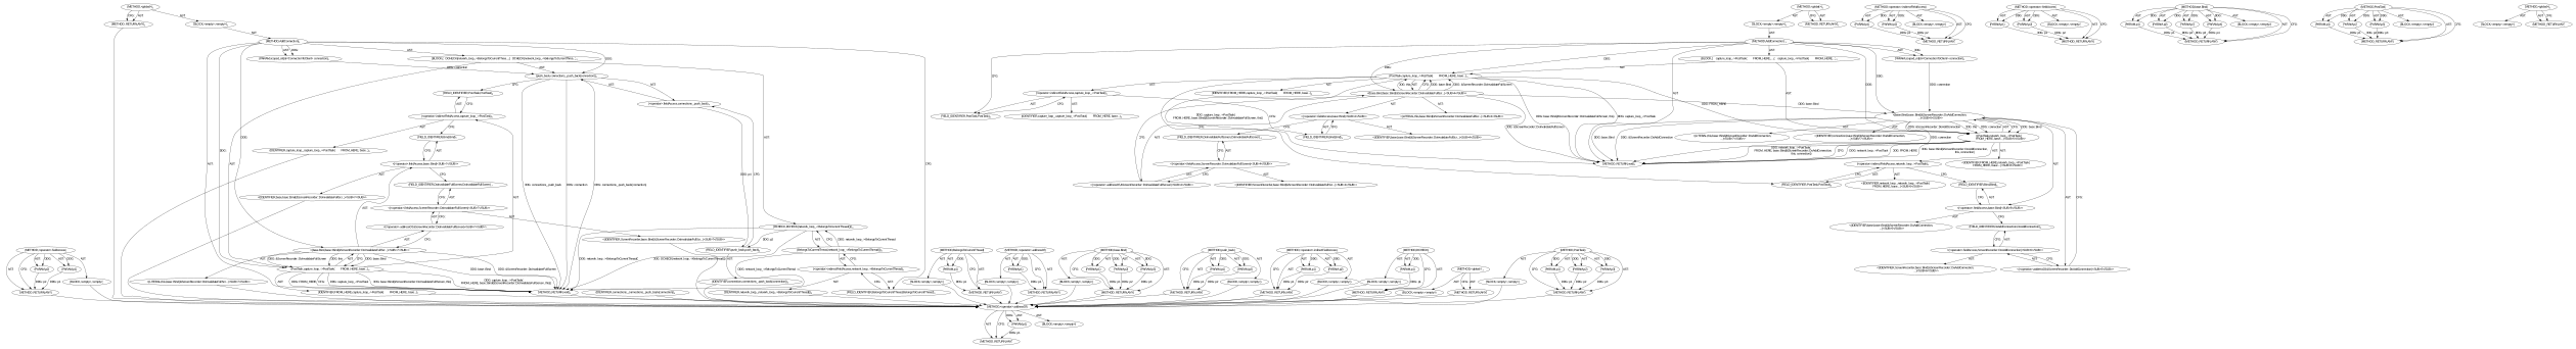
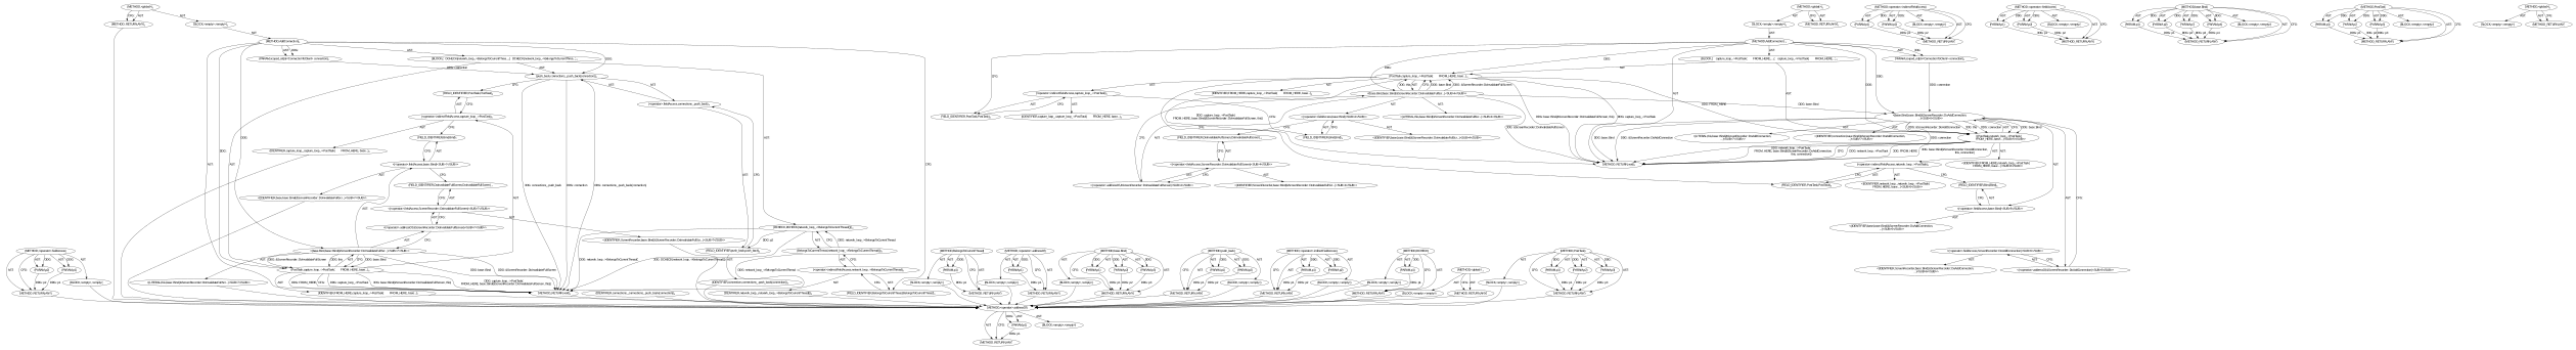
  digraph {
    fontname="Liberation Sans"
    node [fontname="Liberation Sans"]
    edge [fontname="Liberation Sans"]
    n1 [label=<(METHOD,&lt;operator&gt;.addressOf)>]
    n2 [label=<(PARAM,p1)>]
    n3 [label=<(BLOCK,&lt;empty&gt;,&lt;empty&gt;)>]
    n4 [label=<(METHOD_RETURN,ANY)>]
    n5 [label=<(METHOD,&lt;global&gt;)<SUB>1</SUB>>]
    n6 [label=<(BLOCK,&lt;empty&gt;,&lt;empty&gt;)<SUB>1</SUB>>]
    n7 [label=<(METHOD_RETURN,ANY)<SUB>1</SUB>>]
    n8 [label=<(METHOD,AddConnection)<SUB>1</SUB>>]
    n9 [label=<(PARAM,scoped_refptr&lt;ConnectionToClient&gt; connection)<SUB>2</SUB>>]
    n10 [label=<(BLOCK,{    capture_loop_-&gt;PostTask(        FROM_HERE,...,{    capture_loop_-&gt;PostTask(        FROM_HERE,...)<SUB>2</SUB>>]
    n11 [label=<(PostTask,capture_loop_-&gt;PostTask(        FROM_HERE, base...)<SUB>3</SUB>>]
    n12 [label=<(FIELD_IDENTIFIER,PostTask,PostTask)<SUB>3</SUB>>]
    n13 [label="<(base.Bind,base::Bind(&amp;ScreenRecorder::DoInvalidateFullScr...)<SUB>4</SUB>>"]
    n14 [label="<(PostTask,network_loop_-&gt;PostTask(\n      FROM_HERE, base:...)<SUB>5</SUB>>"]
    n15 [label="<(base.Bind,base::Bind(&amp;ScreenRecorder::DoAddConnection,\n  ...)<SUB>6</SUB>>"]
    n16 [label=<(METHOD_RETURN,void)<SUB>1</SUB>>]
    n17 [label=<(&lt;operator&gt;.indirectFieldAccess,capture_loop_-&gt;PostTask)<SUB>3</SUB>>]
    n18 [label=<(IDENTIFIER,FROM_HERE,capture_loop_-&gt;PostTask(        FROM_HERE, base...)<SUB>4</SUB>>]
    n19 [label=<(FIELD_IDENTIFIER,PostTask,PostTask)<SUB>5</SUB>>]
    n20 [label="<(&lt;operator&gt;.fieldAccess,base::Bind)<SUB>4</SUB>>"]
    n21 [label="<(&lt;operator&gt;.addressOf,&amp;ScreenRecorder::DoInvalidateFullScreen)<SUB>4</SUB>>"]
    n22 [label="<(LITERAL,this,base::Bind(&amp;ScreenRecorder::DoInvalidateFullScr...)<SUB>4</SUB>>"]
    n23 [label=<(&lt;operator&gt;.indirectFieldAccess,network_loop_-&gt;PostTask)<SUB>5</SUB>>]
    n24 [label="<(IDENTIFIER,FROM_HERE,network_loop_-&gt;PostTask(\n      FROM_HERE, base:...)<SUB>6</SUB>>"]
    n25 [label="<(&lt;operator&gt;.fieldAccess,base::Bind)<SUB>6</SUB>>"]
    n26 [label="<(&lt;operator&gt;.addressOf,&amp;ScreenRecorder::DoAddConnection)<SUB>6</SUB>>"]
    n27 [label="<(LITERAL,this,base::Bind(&amp;ScreenRecorder::DoAddConnection,\n  ...)<SUB>7</SUB>>"]
    n28 [label="<(IDENTIFIER,connection,base::Bind(&amp;ScreenRecorder::DoAddConnection,\n  ...)<SUB>7</SUB>>"]
    n29 [label=<(IDENTIFIER,capture_loop_,capture_loop_-&gt;PostTask(        FROM_HERE, base...)<SUB>3</SUB>>]
    n30 [label=<(FIELD_IDENTIFIER,Bind,Bind)<SUB>4</SUB>>]
    n31 [label="<(IDENTIFIER,base,base::Bind(&amp;ScreenRecorder::DoInvalidateFullScr...)<SUB>4</SUB>>"]
    n32 [label=<(FIELD_IDENTIFIER,DoInvalidateFullScreen,DoInvalidateFullScreen)<SUB>4</SUB>>]
    n33 [label="<(&lt;operator&gt;.fieldAccess,ScreenRecorder::DoInvalidateFullScreen)<SUB>4</SUB>>"]
    n34 [label="<(IDENTIFIER,ScreenRecorder,base::Bind(&amp;ScreenRecorder::DoInvalidateFullScr...)<SUB>4</SUB>>"]
    n35 [label="<(IDENTIFIER,network_loop_,network_loop_-&gt;PostTask(\n      FROM_HERE, base:...)<SUB>5</SUB>>"]
    n36 [label=<(FIELD_IDENTIFIER,Bind,Bind)<SUB>6</SUB>>]
    n37 [label="<(IDENTIFIER,base,base::Bind(&amp;ScreenRecorder::DoAddConnection,\n  ...)<SUB>6</SUB>>"]
-   n38 [label=<(FIELD_IDENTIFIER,DoAddConnection,DoAddConnection)<SUB>6</SUB>>]
    n39 [label="<(&lt;operator&gt;.fieldAccess,ScreenRecorder::DoAddConnection)<SUB>6</SUB>>"]
    n40 [label="<(IDENTIFIER,ScreenRecorder,base::Bind(&amp;ScreenRecorder::DoAddConnection,\n  ...)<SUB>6</SUB>>"]
    n41 [label=<(METHOD,&lt;operator&gt;.indirectFieldAccess)>]
    n42 [label=<(PARAM,p1)>]
    n43 [label=<(PARAM,p2)>]
    n44 [label=<(BLOCK,&lt;empty&gt;,&lt;empty&gt;)>]
    n45 [label=<(METHOD_RETURN,ANY)>]
    n46 [label=<(METHOD,&lt;operator&gt;.fieldAccess)>]
    n47 [label=<(PARAM,p1)>]
    n48 [label=<(PARAM,p2)>]
    n49 [label=<(BLOCK,&lt;empty&gt;,&lt;empty&gt;)>]
    n50 [label=<(METHOD_RETURN,ANY)>]
    n51 [label=<(METHOD,base.Bind)>]
    n52 [label=<(PARAM,p1)>]
    n53 [label=<(PARAM,p2)>]
    n54 [label=<(PARAM,p3)>]
    n55 [label=<(PARAM,p4)>]
    n56 [label=<(BLOCK,&lt;empty&gt;,&lt;empty&gt;)>]
    n57 [label=<(METHOD_RETURN,ANY)>]
    n58 [label=<(METHOD,PostTask)>]
    n59 [label=<(PARAM,p1)>]
    n60 [label=<(PARAM,p2)>]
    n61 [label=<(PARAM,p3)>]
    n62 [label=<(BLOCK,&lt;empty&gt;,&lt;empty&gt;)>]
    n63 [label=<(METHOD_RETURN,ANY)>]
    n64 [label=<(METHOD,&lt;global&gt;)<SUB>1</SUB>>]
    n65 [label=<(BLOCK,&lt;empty&gt;,&lt;empty&gt;)>]
    n66 [label=<(METHOD_RETURN,ANY)>]
    n67 [label=<(METHOD,&lt;operator&gt;.fieldAccess)>]
    n68 [label=<(PARAM,p1)>]
    n69 [label=<(PARAM,p2)>]
    n70 [label=<(BLOCK,&lt;empty&gt;,&lt;empty&gt;)>]
    n71 [label=<(METHOD_RETURN,ANY)>]
    n72 [label=<(METHOD,&lt;global&gt;)<SUB>1</SUB>>]
    n73 [label=<(BLOCK,&lt;empty&gt;,&lt;empty&gt;)<SUB>1</SUB>>]
    n74 [label=<(METHOD_RETURN,ANY)<SUB>1</SUB>>]
    n75 [label=<(METHOD,AddConnection)<SUB>1</SUB>>]
    n76 [label=<(PARAM,scoped_refptr&lt;ConnectionToClient&gt; connection)<SUB>2</SUB>>]
    n77 [label=<(BLOCK,{   DCHECK(network_loop_-&gt;BelongsToCurrentThrea...,{   DCHECK(network_loop_-&gt;BelongsToCurrentThrea...)<SUB>2</SUB>>]
    n78 [label=<(FIELD_IDENTIFIER,BelongsToCurrentThread,BelongsToCurrentThread)<SUB>3</SUB>>]
    n79 [label=<(push_back,connections_.push_back(connection))<SUB>4</SUB>>]
    n80 [label=<(PostTask,capture_loop_-&gt;PostTask(        FROM_HERE, base...)<SUB>6</SUB>>]
    n81 [label="<(base.Bind,base::Bind(&amp;ScreenRecorder::DoInvalidateFullScr...)<SUB>7</SUB>>"]
    n82 [label=<(METHOD_RETURN,void)<SUB>1</SUB>>]
    n83 [label=<(DCHECK,DCHECK(network_loop_-&gt;BelongsToCurrentThread()))<SUB>3</SUB>>]
    n84 [label=<(&lt;operator&gt;.indirectFieldAccess,network_loop_-&gt;BelongsToCurrentThread)<SUB>3</SUB>>]
    n85 [label=<(&lt;operator&gt;.fieldAccess,connections_.push_back)<SUB>4</SUB>>]
    n86 [label=<(FIELD_IDENTIFIER,PostTask,PostTask)<SUB>6</SUB>>]
    n87 [label=<(&lt;operator&gt;.indirectFieldAccess,capture_loop_-&gt;PostTask)<SUB>6</SUB>>]
    n88 [label=<(IDENTIFIER,FROM_HERE,capture_loop_-&gt;PostTask(        FROM_HERE, base...)<SUB>7</SUB>>]
    n89 [label="<(&lt;operator&gt;.fieldAccess,base::Bind)<SUB>7</SUB>>"]
    n90 [label="<(&lt;operator&gt;.addressOf,&amp;ScreenRecorder::DoInvalidateFullScreen)<SUB>7</SUB>>"]
    n91 [label="<(LITERAL,this,base::Bind(&amp;ScreenRecorder::DoInvalidateFullScr...)<SUB>7</SUB>>"]
    n92 [label=<(BelongsToCurrentThread,network_loop_-&gt;BelongsToCurrentThread())<SUB>3</SUB>>]
    n93 [label=<(FIELD_IDENTIFIER,push_back,push_back)<SUB>4</SUB>>]
    n94 [label=<(IDENTIFIER,connection,connections_.push_back(connection))<SUB>4</SUB>>]
    n95 [label=<(IDENTIFIER,network_loop_,network_loop_-&gt;BelongsToCurrentThread())<SUB>3</SUB>>]
    n96 [label=<(IDENTIFIER,connections_,connections_.push_back(connection))<SUB>4</SUB>>]
    n97 [label=<(IDENTIFIER,capture_loop_,capture_loop_-&gt;PostTask(        FROM_HERE, base...)<SUB>6</SUB>>]
    n98 [label=<(FIELD_IDENTIFIER,Bind,Bind)<SUB>7</SUB>>]
    n99 [label="<(IDENTIFIER,base,base::Bind(&amp;ScreenRecorder::DoInvalidateFullScr...)<SUB>7</SUB>>"]
    n100 [label=<(FIELD_IDENTIFIER,DoInvalidateFullScreen,DoInvalidateFullScreen)<SUB>7</SUB>>]
    n101 [label="<(&lt;operator&gt;.fieldAccess,ScreenRecorder::DoInvalidateFullScreen)<SUB>7</SUB>>"]
    n102 [label="<(IDENTIFIER,ScreenRecorder,base::Bind(&amp;ScreenRecorder::DoInvalidateFullScr...)<SUB>7</SUB>>"]
    n103 [label=<(METHOD,BelongsToCurrentThread)>]
    n104 [label=<(PARAM,p1)>]
    n105 [label=<(BLOCK,&lt;empty&gt;,&lt;empty&gt;)>]
    n106 [label=<(METHOD_RETURN,ANY)>]
    n107 [label=<(METHOD,&lt;operator&gt;.addressOf)>]
    n108 [label=<(PARAM,p1)>]
    n109 [label=<(BLOCK,&lt;empty&gt;,&lt;empty&gt;)>]
    n110 [label=<(METHOD_RETURN,ANY)>]
    n111 [label=<(METHOD,base.Bind)>]
    n112 [label=<(PARAM,p1)>]
    n113 [label=<(PARAM,p2)>]
    n114 [label=<(PARAM,p3)>]
    n115 [label=<(BLOCK,&lt;empty&gt;,&lt;empty&gt;)>]
    n116 [label=<(METHOD_RETURN,ANY)>]
    n117 [label=<(METHOD,push_back)>]
    n118 [label=<(PARAM,p1)>]
    n119 [label=<(PARAM,p2)>]
    n120 [label=<(BLOCK,&lt;empty&gt;,&lt;empty&gt;)>]
    n121 [label=<(METHOD_RETURN,ANY)>]
    n122 [label=<(METHOD,&lt;operator&gt;.indirectFieldAccess)>]
    n123 [label=<(PARAM,p1)>]
    n124 [label=<(PARAM,p2)>]
    n125 [label=<(BLOCK,&lt;empty&gt;,&lt;empty&gt;)>]
    n126 [label=<(METHOD_RETURN,ANY)>]
    n127 [label=<(METHOD,DCHECK)>]
    n128 [label=<(PARAM,p1)>]
    n129 [label=<(BLOCK,&lt;empty&gt;,&lt;empty&gt;)>]
    n130 [label=<(METHOD_RETURN,ANY)>]
    n131 [label=<(METHOD,&lt;global&gt;)<SUB>1</SUB>>]
    n132 [label=<(BLOCK,&lt;empty&gt;,&lt;empty&gt;)>]
    n133 [label=<(METHOD_RETURN,ANY)>]
    n134 [label=<(METHOD,PostTask)>]
    n135 [label=<(PARAM,p1)>]
    n136 [label=<(PARAM,p2)>]
    n137 [label=<(PARAM,p3)>]
    n138 [label=<(BLOCK,&lt;empty&gt;,&lt;empty&gt;)>]
    n139 [label=<(METHOD_RETURN,ANY)>]
    n1 -> n2 [label="AST: "]
    n1 -> n2 [label="DDG: "]
    n1 -> n3 [label="AST: "]
    n1 -> n4 [label="AST: "]
    n1 -> n4 [label="CFG: "]
    n2 -> n4 [label="DDG: p1"]
    n5 -> n6 [label="AST: "]
    n5 -> n7 [label="AST: "]
    n5 -> n7 [label="CFG: "]
    n6 -> n8 [label="AST: "]
    n8 -> n9 [label="AST: "]
    n8 -> n9 [label="DDG: "]
    n8 -> n10 [label="AST: "]
    n8 -> n11 [label="DDG: "]
    n8 -> n12 [label="CFG: "]
    n8 -> n13 [label="DDG: "]
    n8 -> n14 [label="DDG: "]
    n8 -> n15 [label="DDG: "]
    n8 -> n16 [label="AST: "]
    n9 -> n15 [label="DDG: connection"]
    n10 -> n11 [label="AST: "]
    n10 -> n14 [label="AST: "]
    n11 -> n13 [label="AST: "]
    n11 -> n14 [label="DDG: FROM_HERE"]
    n11 -> n16 [label="DDG: capture_loop_-&gt;PostTask"]
    n11 -> n16 [label="DDG: base::Bind(&amp;ScreenRecorder::DoInvalidateFullScreen, this)"]
    n11 -> n16 [label="DDG: capture_loop_-&gt;PostTask(\n       FROM_HERE, base::Bind(&amp;ScreenRecorder::DoInvalidateFullScreen, this))"]
    n11 -> n17 [label="AST: "]
    n11 -> n18 [label="AST: "]
    n11 -> n19 [label="CFG: "]
    n12 -> n17 [label="CFG: "]
    n13 -> n11 [label="CFG: "]
    n13 -> n11 [label="DDG: base::Bind"]
    n13 -> n11 [label="DDG: &amp;ScreenRecorder::DoInvalidateFullScreen"]
    n13 -> n11 [label="DDG: this"]
    n13 -> n15 [label="DDG: base::Bind"]
    n13 -> n16 [label="DDG: &amp;ScreenRecorder::DoInvalidateFullScreen"]
    n13 -> n20 [label="AST: "]
    n13 -> n21 [label="AST: "]
    n13 -> n22 [label="AST: "]
    n14 -> n15 [label="AST: "]
    n14 -> n16 [label="CFG: "]
    n14 -> n16 [label="DDG: network_loop_-&gt;PostTask"]
    n14 -> n16 [label="DDG: FROM_HERE"]
    n14 -> n16 [label="DDG: base::Bind(&amp;ScreenRecorder::DoAddConnection,\n                            this, connection)"]
    n14 -> n16 [label="DDG: network_loop_-&gt;PostTask(\n      FROM_HERE, base::Bind(&amp;ScreenRecorder::DoAddConnection,\n                            this, connection))"]
    n14 -> n23 [label="AST: "]
    n14 -> n24 [label="AST: "]
    n15 -> n14 [label="CFG: "]
    n15 -> n14 [label="DDG: base::Bind"]
    n15 -> n14 [label="DDG: &amp;ScreenRecorder::DoAddConnection"]
    n15 -> n14 [label="DDG: this"]
    n15 -> n14 [label="DDG: connection"]
    n15 -> n16 [label="DDG: base::Bind"]
    n15 -> n16 [label="DDG: &amp;ScreenRecorder::DoAddConnection"]
    n15 -> n16 [label="DDG: connection"]
    n15 -> n25 [label="AST: "]
    n15 -> n26 [label="AST: "]
    n15 -> n27 [label="AST: "]
    n15 -> n28 [label="AST: "]
    n17 -> n12 [label="AST: "]
    n17 -> n29 [label="AST: "]
    n17 -> n30 [label="CFG: "]
    n19 -> n23 [label="CFG: "]
    n20 -> n30 [label="AST: "]
    n20 -> n31 [label="AST: "]
    n20 -> n32 [label="CFG: "]
    n21 -> n13 [label="CFG: "]
    n21 -> n33 [label="AST: "]
    n23 -> n19 [label="AST: "]
    n23 -> n35 [label="AST: "]
    n23 -> n36 [label="CFG: "]
    n25 -> n36 [label="AST: "]
    n25 -> n37 [label="AST: "]
-   n25 -> n38 [label="CFG: "]
    n26 -> n15 [label="CFG: "]
    n26 -> n39 [label="AST: "]
    n30 -> n20 [label="CFG: "]
    n32 -> n33 [label="CFG: "]
    n33 -> n21 [label="CFG: "]
    n33 -> n32 [label="AST: "]
    n33 -> n34 [label="AST: "]
    n36 -> n25 [label="CFG: "]
-   n38 -> n39 [label="CFG: "]
    n39 -> n26 [label="CFG: "]
-   n39 -> n38 [label="AST: "]
    n39 -> n40 [label="AST: "]
    n41 -> n42 [label="AST: "]
    n41 -> n42 [label="DDG: "]
    n41 -> n43 [label="AST: "]
    n41 -> n43 [label="DDG: "]
    n41 -> n44 [label="AST: "]
    n41 -> n45 [label="AST: "]
    n41 -> n45 [label="CFG: "]
    n42 -> n45 [label="DDG: p1"]
    n43 -> n45 [label="DDG: p2"]
    n46 -> n47 [label="AST: "]
    n46 -> n47 [label="DDG: "]
    n46 -> n48 [label="AST: "]
    n46 -> n48 [label="DDG: "]
    n46 -> n49 [label="AST: "]
    n46 -> n50 [label="AST: "]
    n46 -> n50 [label="CFG: "]
    n47 -> n50 [label="DDG: p1"]
    n48 -> n50 [label="DDG: p2"]
    n51 -> n52 [label="AST: "]
    n51 -> n52 [label="DDG: "]
    n51 -> n53 [label="AST: "]
    n51 -> n53 [label="DDG: "]
    n51 -> n54 [label="AST: "]
    n51 -> n54 [label="DDG: "]
    n51 -> n55 [label="AST: "]
    n51 -> n55 [label="DDG: "]
    n51 -> n56 [label="AST: "]
    n51 -> n57 [label="AST: "]
    n51 -> n57 [label="CFG: "]
    n52 -> n57 [label="DDG: p1"]
    n53 -> n57 [label="DDG: p2"]
    n54 -> n57 [label="DDG: p3"]
    n55 -> n57 [label="DDG: p4"]
    n58 -> n59 [label="AST: "]
    n58 -> n59 [label="DDG: "]
    n58 -> n60 [label="AST: "]
    n58 -> n60 [label="DDG: "]
    n58 -> n61 [label="AST: "]
    n58 -> n61 [label="DDG: "]
    n58 -> n62 [label="AST: "]
    n58 -> n63 [label="AST: "]
    n58 -> n63 [label="CFG: "]
    n59 -> n63 [label="DDG: p1"]
    n60 -> n63 [label="DDG: p2"]
    n61 -> n63 [label="DDG: p3"]
    n64 -> n65 [label="AST: "]
    n64 -> n66 [label="AST: "]
    n64 -> n66 [label="CFG: "]
    n67 -> n68 [label="AST: "]
    n67 -> n68 [label="DDG: "]
    n67 -> n69 [label="AST: "]
    n67 -> n69 [label="DDG: "]
    n67 -> n70 [label="AST: "]
    n67 -> n71 [label="AST: "]
    n67 -> n71 [label="CFG: "]
    n68 -> n71 [label="DDG: p1"]
    n69 -> n71 [label="DDG: p2"]
    n70 -> n1
    n71 -> n1
    n72 -> n73 [label="AST: "]
    n72 -> n74 [label="AST: "]
    n72 -> n74 [label="CFG: "]
    n73 -> n75 [label="AST: "]
    n74 -> n1
    n75 -> n76 [label="AST: "]
    n75 -> n76 [label="DDG: "]
    n75 -> n77 [label="AST: "]
    n75 -> n78 [label="CFG: "]
    n75 -> n79 [label="DDG: "]
    n75 -> n80 [label="DDG: "]
    n75 -> n81 [label="DDG: "]
    n75 -> n82 [label="AST: "]
    n76 -> n79 [label="DDG: connection"]
    n77 -> n79 [label="AST: "]
    n77 -> n80 [label="AST: "]
    n77 -> n83 [label="AST: "]
    n78 -> n84 [label="CFG: "]
    n79 -> n82 [label="DDG: connections_.push_back"]
    n79 -> n82 [label="DDG: connection"]
    n79 -> n82 [label="DDG: connections_.push_back(connection)"]
    n79 -> n85 [label="AST: "]
    n79 -> n86 [label="CFG: "]
    n80 -> n81 [label="AST: "]
    n80 -> n82 [label="CFG: "]
    n80 -> n82 [label="DDG: capture_loop_-&gt;PostTask"]
    n80 -> n82 [label="DDG: base::Bind(&amp;ScreenRecorder::DoInvalidateFullScreen, this)"]
    n80 -> n82 [label="DDG: capture_loop_-&gt;PostTask(\n       FROM_HERE, base::Bind(&amp;ScreenRecorder::DoInvalidateFullScreen, this))"]
    n80 -> n82 [label="DDG: FROM_HERE"]
    n80 -> n87 [label="AST: "]
    n80 -> n88 [label="AST: "]
    n81 -> n80 [label="CFG: "]
    n81 -> n80 [label="DDG: base::Bind"]
    n81 -> n80 [label="DDG: &amp;ScreenRecorder::DoInvalidateFullScreen"]
    n81 -> n80 [label="DDG: this"]
    n81 -> n82 [label="DDG: base::Bind"]
    n81 -> n82 [label="DDG: &amp;ScreenRecorder::DoInvalidateFullScreen"]
    n81 -> n89 [label="AST: "]
    n81 -> n90 [label="AST: "]
    n81 -> n91 [label="AST: "]
    n82 -> n1
    n83 -> n82 [label="DDG: network_loop_-&gt;BelongsToCurrentThread()"]
    n83 -> n82 [label="DDG: DCHECK(network_loop_-&gt;BelongsToCurrentThread())"]
    n83 -> n92 [label="AST: "]
    n83 -> n93 [label="DDG: p2"]
    n84 -> n78 [label="AST: "]
    n84 -> n92 [label="CFG: "]
    n84 -> n95 [label="AST: "]
    n85 -> n79 [label="AST: "]
-   n85 -> n93 [label="DDG: p4"]
+   n85 -> n93 [label="AST: "]
    n86 -> n87 [label="CFG: "]
    n87 -> n86 [label="AST: "]
    n87 -> n97 [label="AST: "]
    n87 -> n98 [label="CFG: "]
    n88 -> n1
    n89 -> n98 [label="AST: "]
    n89 -> n99 [label="AST: "]
    n89 -> n100 [label="CFG: "]
    n90 -> n81 [label="CFG: "]
    n90 -> n101 [label="AST: "]
    n91 -> n1
    n92 -> n82 [label="DDG: network_loop_-&gt;BelongsToCurrentThread"]
    n92 -> n83 [label="CFG: "]
    n92 -> n83 [label="DDG: network_loop_-&gt;BelongsToCurrentThread"]
    n92 -> n84 [label="AST: "]
    n93 -> n85 [label="CFG: "]
    n93 -> n94 [label="AST: "]
    n94 -> n1
    n95 -> n1
    n96 -> n1
    n97 -> n1
    n98 -> n89 [label="CFG: "]
    n99 -> n1
    n100 -> n101 [label="CFG: "]
    n101 -> n90 [label="CFG: "]
    n101 -> n100 [label="AST: "]
    n101 -> n102 [label="AST: "]
    n102 -> n1
    n103 -> n104 [label="AST: "]
    n103 -> n104 [label="DDG: "]
    n103 -> n105 [label="AST: "]
    n103 -> n106 [label="AST: "]
    n103 -> n106 [label="CFG: "]
    n104 -> n106 [label="DDG: p1"]
    n105 -> n1
    n106 -> n1
    n107 -> n108 [label="AST: "]
    n107 -> n108 [label="DDG: "]
    n107 -> n109 [label="AST: "]
    n107 -> n110 [label="AST: "]
    n107 -> n110 [label="CFG: "]
    n108 -> n110 [label="DDG: p1"]
    n109 -> n1
    n110 -> n1
    n111 -> n112 [label="AST: "]
    n111 -> n112 [label="DDG: "]
    n111 -> n113 [label="AST: "]
    n111 -> n113 [label="DDG: "]
    n111 -> n114 [label="AST: "]
    n111 -> n114 [label="DDG: "]
    n111 -> n115 [label="AST: "]
    n111 -> n116 [label="AST: "]
    n111 -> n116 [label="CFG: "]
    n112 -> n116 [label="DDG: p1"]
    n113 -> n116 [label="DDG: p2"]
    n114 -> n116 [label="DDG: p3"]
    n115 -> n1
    n116 -> n1
    n117 -> n118 [label="AST: "]
    n117 -> n118 [label="DDG: "]
    n117 -> n119 [label="AST: "]
    n117 -> n119 [label="DDG: "]
    n117 -> n120 [label="AST: "]
    n117 -> n121 [label="AST: "]
    n117 -> n121 [label="CFG: "]
    n118 -> n121 [label="DDG: p1"]
    n119 -> n121 [label="DDG: p2"]
    n120 -> n1
    n121 -> n1
    n122 -> n123 [label="AST: "]
    n122 -> n123 [label="DDG: "]
    n122 -> n124 [label="AST: "]
    n122 -> n124 [label="DDG: "]
    n122 -> n125 [label="AST: "]
    n122 -> n126 [label="AST: "]
    n122 -> n126 [label="CFG: "]
    n123 -> n126 [label="DDG: p1"]
    n124 -> n126 [label="DDG: p2"]
    n125 -> n1
    n126 -> n1
    n127 -> n128 [label="AST: "]
    n127 -> n128 [label="DDG: "]
    n127 -> n129 [label="AST: "]
    n127 -> n130 [label="AST: "]
    n127 -> n130 [label="CFG: "]
    n128 -> n130 [label="DDG: p1"]
    n129 -> n1
    n130 -> n1
    n131 -> n132 [label="AST: "]
    n131 -> n133 [label="AST: "]
    n131 -> n133 [label="CFG: "]
    n132 -> n1
    n133 -> n1
    n134 -> n135 [label="AST: "]
    n134 -> n135 [label="DDG: "]
    n134 -> n136 [label="AST: "]
    n134 -> n136 [label="DDG: "]
    n134 -> n137 [label="AST: "]
    n134 -> n137 [label="DDG: "]
    n134 -> n138 [label="AST: "]
    n134 -> n139 [label="AST: "]
    n134 -> n139 [label="CFG: "]
    n135 -> n139 [label="DDG: p1"]
    n136 -> n139 [label="DDG: p2"]
    n137 -> n139 [label="DDG: p3"]
    n138 -> n1
    n139 -> n1
  }
